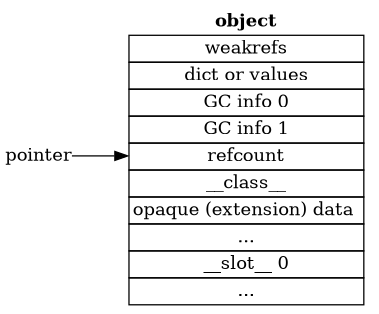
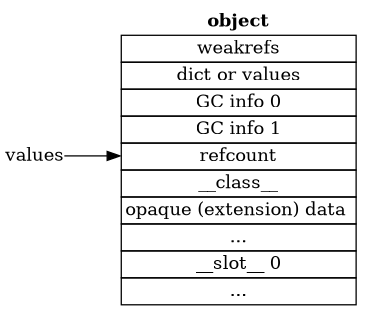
  digraph {
    rankdir=LR
    n1 [label=<<table border="0" cellspacing="0">                     <tr><td><b>object</b></td></tr>                     <tr><td port="w" border="1">weakrefs</td></tr>                     <tr><td port="dv" border="1">dict or values</td></tr>                     <tr><td border="1" >GC info 0</td></tr>                     <tr><td border="1" >GC info 1</td></tr>                     <tr><td port="r" border="1" >refcount</td></tr>                     <tr><td port="h" border="1" >__class__</td></tr>                     <tr><td border="1">opaque (extension) data </td></tr>                     <tr><td border="1">...</td></tr>                     <tr><td border="1">__slot__ 0</td></tr>                     <tr><td border="1">...</td></tr>                 </table>> shape=none]
-   n2 [label=pointer shape=plain]
+   n2 [label=values shape=plain]
    n2 -> n1 [headport=r]
  }
